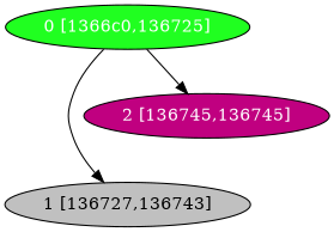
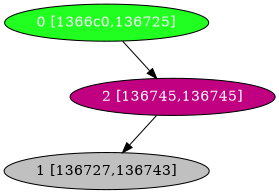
  digraph {
    node [fontcolor="#ffffff" shape=oval style=filled]
    n1 [fillcolor="#20FF20" label="0 [1366c0,136725]"]
    n2 [fillcolor="#C0C0C0" fontcolor="#000000" label="1 [136727,136743]"]
    n3 [fillcolor="#C00080" label="2 [136745,136745]"]
-   n1 -> n2
+   n3 -> n2
    n1 -> n3
  }
